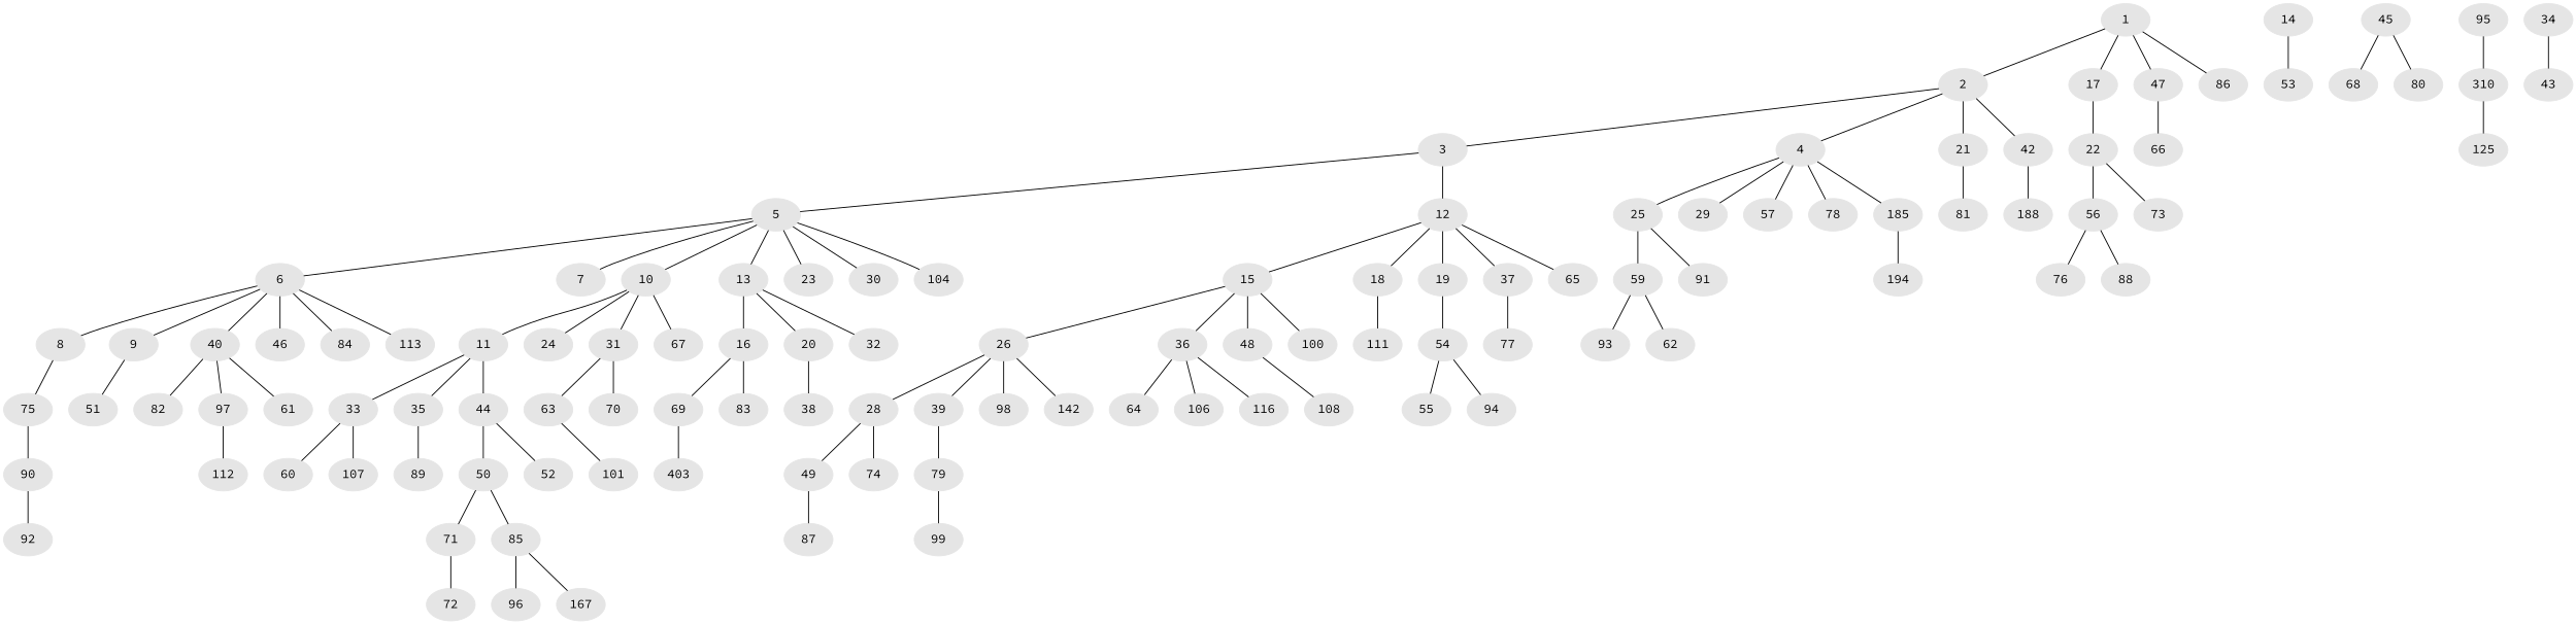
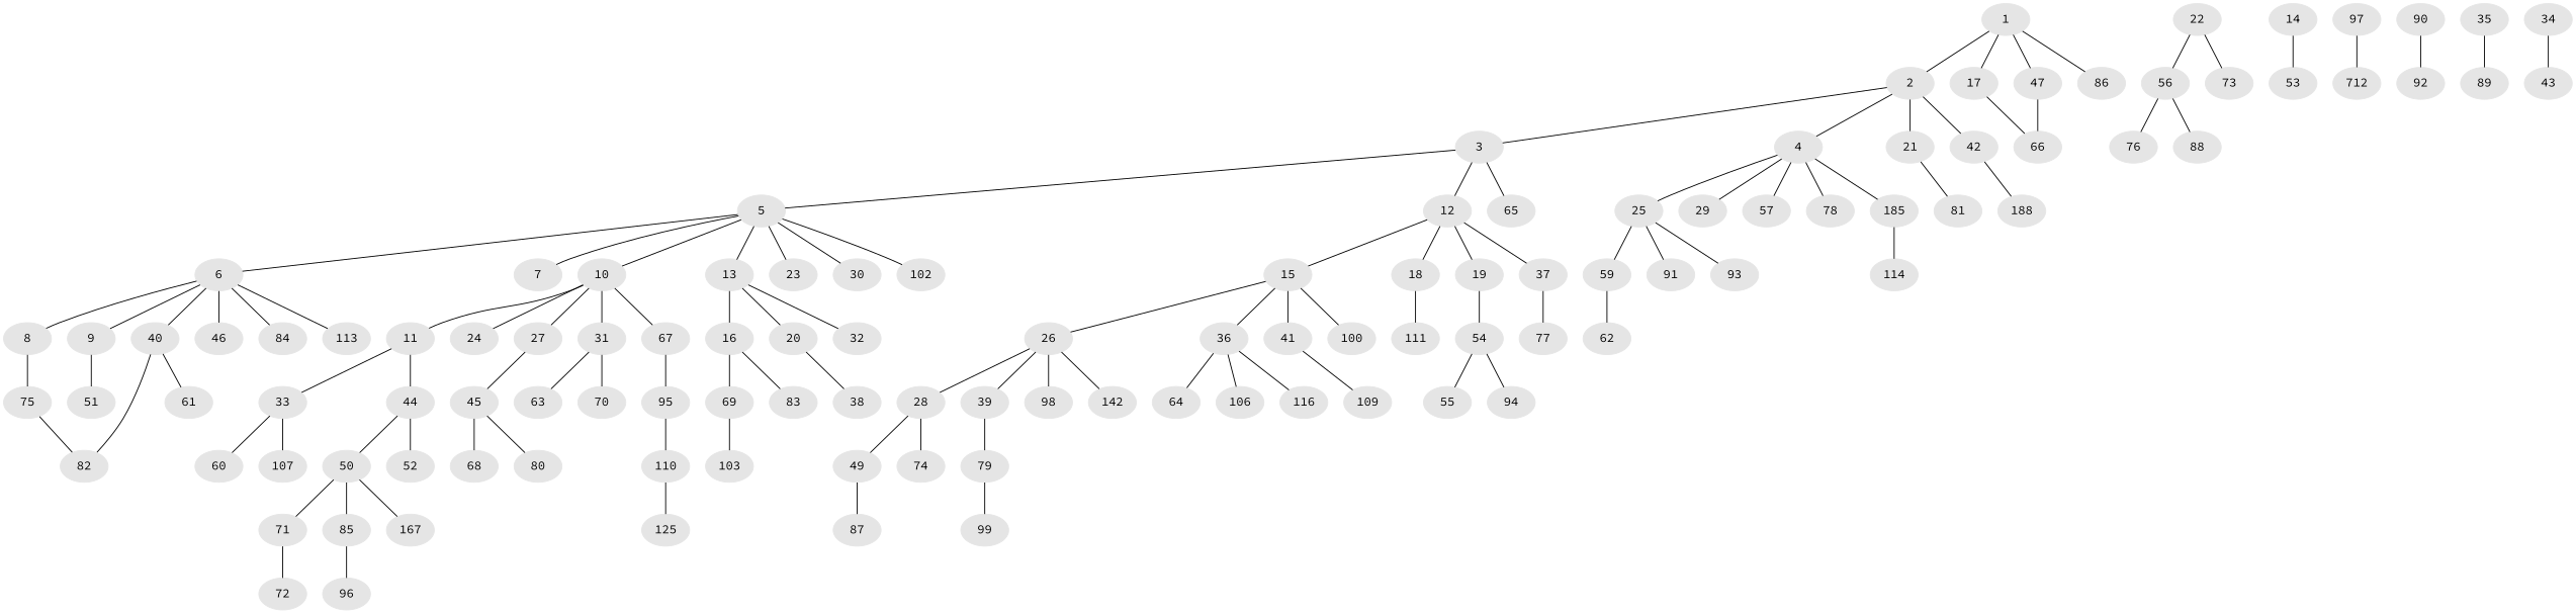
  graph {
    fontname="Source Code Pro"
    node [color=gray90 fontname="Source Code Pro" style=filled]
    edge [fontname="Source Code Pro"]
    1
    2
    17
    47
    86
    3
    4
    21
    42
    22
    66
    5
    12
    25
    29
    57
    78
    n18 [label=185]
    14
    53
    81
    n22 [label=188]
    6
    7
    10
    13
    23
    30
-   104
+   104 [label=102]
    15
    18
    19
    37
    65
    59
    91
    93
-   114 [label=194]
+   114
    8
    9
    40
    46
    84
    113
    11
    24
+   27
    31
    67
    16
    20
    32
    75
    51
    82
    97
    61
    90
    33
    35
    44
    45
    63
    70
    95
    60
    107
    89
    50
    52
    26
    36
-   41 [label=48]
+   41
    100
    111
    54
    77
    69
    83
    38
    28
    39
    98
    n84 [label=142]
    64
    106
    116
-   109 [label=108]
-   103 [label=403]
+   109
+   103
    56
    73
    55
    94
    76
    88
    62
    49
    74
    79
    68
    80
    87
    34
    43
-   101
    99
-   112
+   112 [label=712]
    71
    85
    72
    96
    n112 [label=167]
-   110 [label=310]
+   110
    92
    n115 [label=125]
    1 -- 2
    1 -- 17
    1 -- 47
    1 -- 86
    2 -- 3
    2 -- 4
    2 -- 21
    2 -- 42
-   17 -- 22
+   17 -- 66
    47 -- 66
    3 -- 5
    3 -- 12
    4 -- 25
    4 -- 29
    4 -- 57
    4 -- 78
    4 -- n18
    21 -- 81
    42 -- n22
    22 -- 56
    22 -- 73
    5 -- 6
    5 -- 7
    5 -- 10
    5 -- 13
    5 -- 23
    5 -- 30
    5 -- 104
    12 -- 15
    12 -- 18
    12 -- 19
    12 -- 37
-   12 -- 65
+   3 -- 65
    25 -- 59
    25 -- 91
-   59 -- 93
+   25 -- 93
    n18 -- 114
    14 -- 53
    6 -- 8
    6 -- 9
    6 -- 40
    6 -- 46
    6 -- 84
    6 -- 113
    10 -- 11
    10 -- 24
+   10 -- 27
    10 -- 31
    10 -- 67
    13 -- 16
    13 -- 20
    13 -- 32
    15 -- 26
    15 -- 36
    15 -- 41
    15 -- 100
    18 -- 111
    19 -- 54
    37 -- 77
    59 -- 62
    8 -- 75
    9 -- 51
    40 -- 82
-   40 -- 97
    40 -- 61
    11 -- 33
-   11 -- 35
    11 -- 44
+   27 -- 45
    31 -- 63
    31 -- 70
+   67 -- 95
    16 -- 69
    16 -- 83
    20 -- 38
-   75 -- 90
+   75 -- 82
    97 -- 112
    90 -- 92
    33 -- 60
    33 -- 107
    35 -- 89
    44 -- 50
    44 -- 52
    45 -- 68
    45 -- 80
-   63 -- 101
    95 -- 110
    50 -- 71
    50 -- 85
    26 -- 28
    26 -- 39
    26 -- 98
    26 -- n84
    36 -- 64
    36 -- 106
    36 -- 116
    41 -- 109
    54 -- 55
    54 -- 94
    69 -- 103
    28 -- 49
    28 -- 74
    39 -- 79
    56 -- 76
    56 -- 88
    49 -- 87
    79 -- 99
    34 -- 43
    71 -- 72
    85 -- 96
-   85 -- n112
+   50 -- n112
    110 -- n115
  }
